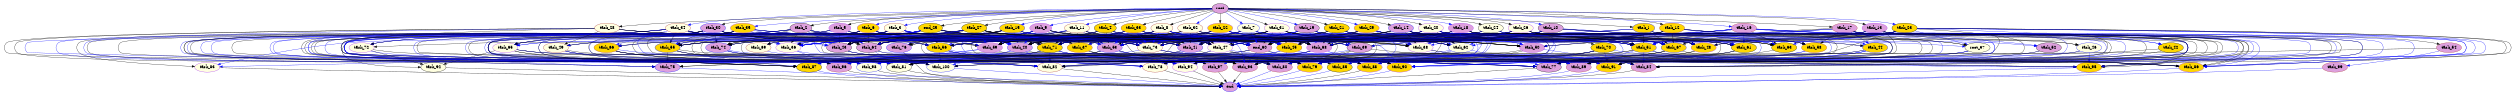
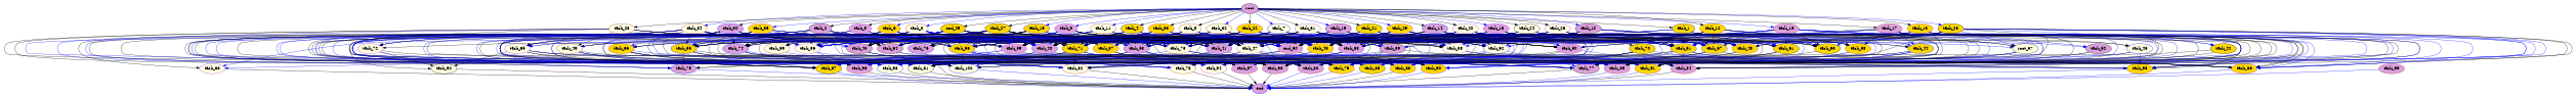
  digraph {
    node [color=brown fillcolor=gold style=filled]
    edge [color=black]
    task_15 [color=blue]
    task_92 [color=black fillcolor=lightyellow]
    task_63 [color=black]
    task_58
    n5 [fillcolor=plum label=end_60]
    task_56 [color=blue]
    task_76 [color=blue fillcolor=plum]
    task_81 [color=black fillcolor=lightyellow]
    task_67 [color=blue]
    task_64 [color=black fillcolor=plum]
    task_71 [color=black]
    task_96 [fillcolor=plum]
    task_79 [color=purple]
    task_40 [color=blue fillcolor=plum]
    task_50 [color=purple fillcolor=plum]
    task_43 [color=black fillcolor=plum]
    end [color=blue fillcolor=plum]
    task_94 [color=purple fillcolor=lightyellow]
    task_77 [color=black fillcolor=plum]
    task_88 [color=purple]
    task_89 [fillcolor=plum]
    task_93 [fillcolor=plum]
    task_87 [color=black]
    task_82 [fillcolor=lightyellow]
    task_78 [fillcolor=lightyellow]
    task_100 [color=blue fillcolor=lightyellow]
    task_86 [color=purple]
    task_98 [color=blue fillcolor=lightyellow]
    task_80 [fillcolor=plum]
    task_97 [fillcolor=plum]
    task_95
    task_84 [fillcolor=plum]
    task_62 [color=blue fillcolor=lightyellow]
    task_59 [color=purple fillcolor=plum]
    task_83 [color=purple fillcolor=lightyellow]
    task_20 [color=purple fillcolor=lightyellow]
    task_61 [color=black]
    task_44 [color=blue]
    task_36 [color=purple fillcolor=lightyellow]
    task_70 [color=black]
    task_41 [color=blue fillcolor=plum]
    task_68 [color=purple fillcolor=plum]
    task_85 [color=black]
    task_91 [color=purple]
    task_90 [color=purple]
    task_17 [fillcolor=plum]
    task_74 [color=blue fillcolor=plum]
    task_24 [color=black fillcolor=lightyellow]
    task_23 [color=black]
-   task_48 [color=purple]
+   task_48
    task_53 [color=blue fillcolor=plum]
    n52 [color=black fillcolor=lightyellow label=root_57]
    task_42 [color=black]
    task_51 [color=blue]
    task_39 [color=black fillcolor=plum]
    task_38 [color=purple fillcolor=lightyellow]
    task_75 [color=blue fillcolor=plum]
    task_73 [fillcolor=lightyellow]
    task_45
    task_11 [fillcolor=lightyellow]
    task_49 [fillcolor=lightyellow]
    task_37
-   task_13 [color=purple fillcolor=plum]
-   task_54 [fillcolor=plum]
+   task_13 [color=purple]
    task_99 [fillcolor=plum]
    task_55 [color=blue]
    task_16 [fillcolor=plum]
    task_52 [color=black fillcolor=plum]
    task_30 [color=blue fillcolor=plum]
    task_65 [color=purple fillcolor=lightyellow]
    task_47 [color=purple fillcolor=lightyellow]
    task_34 [fillcolor=lightyellow]
    task_66
    n74 [color=black label=end_25]
    task_72 [color=purple fillcolor=lightyellow]
    task_69 [fillcolor=lightyellow]
    task_29 [color=purple]
    task_2 [color=black fillcolor=plum]
-   task_4 [color=black]
+   task_4 [color=blue]
    task_5 [color=purple fillcolor=plum]
    task_31 [color=purple fillcolor=lightyellow]
    task_46 [color=blue fillcolor=lightyellow]
    task_1 [color=blue]
    task_19 [color=black fillcolor=plum]
    task_6 [color=purple]
    task_22 [color=purple]
    task_3 [fillcolor=lightyellow]
    task_14 [color=blue fillcolor=plum]
    task_18 [color=purple fillcolor=plum]
    task_10 [color=black fillcolor=plum]
    task_21 [color=black]
    task_32 [fillcolor=lightyellow]
    task_12
    task_9 [color=purple fillcolor=plum]
    task_26 [color=purple fillcolor=lightyellow]
    task_27 [color=black]
    task_28 [fillcolor=lightyellow]
    task_8 [fillcolor=lightyellow]
    task_33
    root [color=black fillcolor=plum]
    task_7 [color=blue fillcolor=lightyellow]
    task_35 [color=purple]
    task_15 -> task_92
    task_15 -> task_63
    task_15 -> task_58 [color=blue]
    task_15 -> n5 [color=blue]
    task_15 -> task_56 [color=blue]
    task_15 -> task_76
    task_15 -> task_81
    task_15 -> task_67 [color=blue]
    task_15 -> task_64
    task_15 -> task_71
    task_15 -> task_96 [color=blue]
    task_15 -> task_79
    task_15 -> task_40 [color=blue]
    task_15 -> task_50
    task_15 -> task_43
    task_92 -> end
    task_63 -> task_94
    task_58 -> task_77 [color=blue]
    task_58 -> task_88 [color=blue]
    n5 -> task_96
    n5 -> task_79 [color=blue]
    n5 -> task_89
    n5 -> task_93 [color=blue]
    n5 -> task_87
    n5 -> task_82 [color=blue]
    task_56 -> task_79 [color=blue]
    task_56 -> task_94
    task_56 -> task_89 [color=blue]
    task_56 -> task_78 [color=blue]
    task_56 -> task_100 [color=blue]
    task_76 -> end
    task_81 -> end
    task_67 -> task_93
    task_67 -> task_87
    task_67 -> task_86
    task_67 -> task_98
    task_64 -> task_81 [color=blue]
    task_64 -> task_82
    task_64 -> task_78 [color=blue]
    task_64 -> task_98 [color=blue]
    task_71 -> task_81
    task_71 -> task_96
    task_71 -> task_93
    task_71 -> task_87 [color=blue]
    task_71 -> task_82 [color=blue]
    task_71 -> task_80 [color=blue]
    task_71 -> task_97 [color=blue]
    task_96 -> end
    task_79 -> end [color=blue]
    task_40 -> task_87 [color=blue]
    task_40 -> task_82 [color=blue]
    task_40 -> task_100 [color=blue]
    task_40 -> task_95
    task_50 -> task_81
    task_50 -> task_79
    task_50 -> task_84 [color=blue]
    task_43 -> task_79 [color=blue]
    task_43 -> task_78 [color=blue]
    task_43 -> task_97
    task_94 -> end
    task_77 -> end
    task_88 -> end
    task_89 -> end [color=blue]
    task_93 -> end
    task_87 -> end [color=blue]
    task_82 -> end
    task_78 -> end
    task_100 -> end [color=blue]
    task_86 -> end [color=blue]
    task_98 -> end
    task_80 -> end [color=blue]
    task_97 -> end
    task_95 -> end [color=blue]
    task_84 -> end
    task_62 -> task_96 [color=blue]
    task_62 -> task_94 [color=blue]
    task_62 -> task_77 [color=blue]
    task_59 -> task_96 [color=blue]
    task_59 -> task_89
    task_59 -> task_83 [color=blue]
    task_83 -> end
    task_20 -> task_63 [color=blue]
    task_20 -> task_56 [color=blue]
    task_20 -> task_81 [color=blue]
    task_20 -> task_71 [color=blue]
    task_20 -> task_40 [color=blue]
    task_20 -> task_50 [color=blue]
    task_20 -> task_77 [color=blue]
    task_20 -> task_86
    task_20 -> task_84 [color=blue]
    task_20 -> task_62
    task_20 -> task_59 [color=blue]
    task_20 -> task_61 [color=blue]
    task_20 -> task_44 [color=blue]
    task_20 -> task_36 [color=blue]
    task_20 -> task_70
    task_20 -> task_41
    task_20 -> task_68
    task_61 -> task_79 [color=blue]
    task_61 -> task_85
    task_61 -> task_91
    task_44 -> task_96 [color=blue]
    task_44 -> task_94 [color=blue]
    task_44 -> task_77 [color=blue]
    task_44 -> task_87
    task_44 -> task_78 [color=blue]
    task_36 -> task_96 [color=blue]
    task_36 -> task_77 [color=blue]
    task_70 -> task_81
    task_70 -> task_79 [color=blue]
    task_70 -> task_100
    task_70 -> task_86 [color=blue]
    task_70 -> task_80
    task_70 -> task_91 [color=blue]
    task_70 -> task_90 [color=blue]
    task_41 -> task_87 [color=blue]
    task_41 -> task_82
    task_41 -> task_78 [color=blue]
    task_41 -> task_90
    task_68 -> task_81
    task_68 -> task_88 [color=blue]
    task_68 -> task_82 [color=blue]
    task_68 -> task_78
    task_68 -> task_98 [color=blue]
    task_85 -> end [color=blue]
    task_91 -> end [color=blue]
    task_90 -> end [color=blue]
    task_17 -> task_58
    task_17 -> task_67
    task_17 -> task_96
    task_17 -> task_79 [color=blue]
    task_17 -> task_50
    task_17 -> task_43 [color=blue]
    task_17 -> task_94 [color=blue]
    task_17 -> task_88
    task_17 -> task_89
    task_17 -> task_95
    task_17 -> task_44 [color=blue]
    task_17 -> task_90 [color=blue]
    task_17 -> task_74 [color=blue]
    task_74 -> task_96
    task_74 -> task_79 [color=blue]
    task_74 -> task_77 [color=blue]
    task_74 -> task_90 [color=blue]
    task_24 -> n5
    task_24 -> task_56 [color=blue]
    task_24 -> task_67
    task_24 -> task_64 [color=blue]
    task_24 -> task_71 [color=blue]
    task_24 -> task_40
    task_24 -> task_77 [color=blue]
    task_24 -> task_89 [color=blue]
    task_24 -> task_86
    task_24 -> task_90 [color=blue]
    task_23 -> task_63 [color=blue]
    task_23 -> task_71 [color=blue]
    task_23 -> task_79 [color=blue]
    task_23 -> task_40
    task_23 -> task_93 [color=blue]
    task_23 -> task_78
    task_23 -> task_86
    task_23 -> task_95
    task_23 -> task_91 [color=blue]
    task_23 -> task_48 [color=blue]
    task_23 -> task_53
    task_23 -> n52 [color=blue]
    task_23 -> task_42 [color=blue]
    task_23 -> task_51 [color=blue]
    task_23 -> task_39
    task_23 -> task_38 [color=blue]
    task_23 -> task_75
    task_48 -> task_77
    task_48 -> task_80
    task_53 -> task_96
    task_53 -> task_94 [color=blue]
    task_53 -> task_88 [color=blue]
    task_53 -> task_87 [color=blue]
    task_53 -> task_98
    task_53 -> task_80
    n52 -> task_81
    n52 -> task_77 [color=blue]
    n52 -> task_100 [color=blue]
    task_42 -> task_94
    task_42 -> task_77
    task_51 -> task_96
    task_51 -> task_79
    task_51 -> task_89 [color=blue]
    task_51 -> task_86
    task_51 -> task_95 [color=blue]
    task_51 -> task_84 [color=blue]
    task_39 -> task_81 [color=blue]
    task_39 -> task_79
    task_39 -> task_89
    task_39 -> task_93
    task_38 -> task_84 [color=blue]
    task_38 -> task_91
    task_75 -> end [color=blue]
    task_73 -> task_96 [color=blue]
    task_73 -> task_79 [color=blue]
    task_73 -> task_77 [color=blue]
    task_73 -> task_95
    task_45 -> task_96 [color=blue]
    task_45 -> task_94 [color=blue]
    task_45 -> task_89 [color=blue]
    task_45 -> task_80 [color=blue]
    task_11 -> n5
    task_11 -> task_76 [color=blue]
    task_11 -> task_67 [color=blue]
    task_11 -> task_71
    task_11 -> task_40
    task_11 -> task_87 [color=blue]
    task_11 -> task_100 [color=blue]
    task_11 -> task_59 [color=blue]
    task_11 -> task_68
    task_11 -> task_53 [color=blue]
    task_11 -> task_73 [color=blue]
    task_11 -> task_45
    task_11 -> task_49
    task_11 -> task_37
    task_49 -> task_81 [color=blue]
    task_49 -> task_96
    task_49 -> task_94 [color=blue]
    task_49 -> task_85
    task_37 -> task_94
    task_37 -> task_93
    task_13 -> n5
    task_13 -> task_64 [color=blue]
    task_13 -> task_50
    task_13 -> task_77 [color=blue]
    task_13 -> task_100
    task_13 -> task_86 [color=blue]
    task_13 -> task_98
    task_13 -> task_80
    task_13 -> task_48
    task_13 -> task_51 [color=blue]
-   task_13 -> task_54
-   task_54 -> task_94
-   task_54 -> task_99 [color=blue]
    task_99 -> end [color=blue]
    task_55 -> task_81
    task_55 -> task_88
    task_55 -> task_87 [color=blue]
    task_55 -> task_100
    task_55 -> task_75
    task_16 -> task_63
    task_16 -> task_50 [color=blue]
    task_16 -> task_43
    task_16 -> task_89
    task_16 -> task_82 [color=blue]
    task_16 -> task_86 [color=blue]
    task_16 -> task_84 [color=blue]
    task_16 -> task_61 [color=blue]
    task_16 -> task_44 [color=blue]
    task_16 -> task_68 [color=blue]
    task_16 -> task_51 [color=blue]
    task_16 -> task_73 [color=blue]
    task_16 -> task_45 [color=blue]
    task_16 -> task_52 [color=blue]
    task_52 -> task_88 [color=blue]
    task_52 -> task_84
    task_30 -> task_56 [color=blue]
    task_30 -> task_81
    task_30 -> task_64
    task_30 -> task_40 [color=blue]
    task_30 -> task_94 [color=blue]
    task_30 -> task_93
    task_30 -> task_87 [color=blue]
    task_30 -> task_82
    task_30 -> task_100 [color=blue]
    task_30 -> task_59
    task_30 -> task_41
    task_30 -> task_91
    task_30 -> task_74
    task_30 -> task_53
    task_30 -> task_38
    task_30 -> task_45 [color=blue]
    task_30 -> task_55 [color=blue]
    task_30 -> task_65
    task_65 -> task_92
    task_65 -> task_79
    task_65 -> task_77
    task_65 -> task_89 [color=blue]
    task_65 -> task_87
    task_65 -> task_98
    task_47 -> task_82
    task_47 -> task_78 [color=blue]
    task_47 -> task_80
    task_47 -> task_84 [color=blue]
    task_34 -> task_96 [color=blue]
    task_34 -> task_43 [color=blue]
    task_34 -> task_94 [color=blue]
    task_34 -> task_78
    task_34 -> task_98
    task_34 -> task_80 [color=blue]
    task_34 -> task_59
    task_34 -> task_36 [color=blue]
    task_34 -> task_48
    task_34 -> task_53 [color=blue]
    task_34 -> task_55
    task_34 -> task_47
    task_34 -> task_66 [color=blue]
    task_66 -> task_79
    task_66 -> task_82
    task_66 -> task_98 [color=blue]
    task_66 -> task_95 [color=blue]
    task_66 -> task_90
    n74 -> n5
    n74 -> task_56
    n74 -> task_64
    n74 -> task_71
    n74 -> task_96 [color=blue]
    n74 -> task_40 [color=blue]
    n74 -> task_50
    n74 -> task_82 [color=blue]
    n74 -> task_86 [color=blue]
    n74 -> task_98 [color=blue]
    n74 -> task_80 [color=blue]
    n74 -> task_62 [color=blue]
    n74 -> task_36 [color=blue]
    n74 -> task_74
    n74 -> task_39 [color=blue]
    n74 -> task_38
    n74 -> task_47
    n74 -> task_72 [color=blue]
    n74 -> task_69 [color=blue]
    task_72 -> task_92
    task_72 -> task_94
    task_72 -> task_82 [color=blue]
    task_69 -> task_77 [color=blue]
    task_29 -> task_76
    task_29 -> task_67 [color=blue]
    task_29 -> task_64 [color=blue]
    task_29 -> task_43 [color=blue]
    task_29 -> task_94 [color=blue]
    task_29 -> task_98 [color=blue]
    task_29 -> task_95
    task_29 -> task_59
    task_29 -> task_61
    task_29 -> task_41
    task_29 -> task_68
    task_29 -> task_90 [color=blue]
    task_29 -> task_48 [color=blue]
    task_29 -> task_38 [color=blue]
    task_29 -> task_73 [color=blue]
    task_29 -> task_45
    task_2 -> task_81
    task_2 -> task_64
    task_2 -> task_96
    task_2 -> task_43 [color=blue]
    task_2 -> task_88
    task_2 -> task_78 [color=blue]
    task_2 -> task_61
    task_2 -> task_36
    task_2 -> task_68 [color=blue]
    task_2 -> task_74
    task_2 -> task_51
    task_2 -> task_75 [color=blue]
    task_2 -> task_73 [color=blue]
    task_4 -> n5 [color=blue]
    task_4 -> task_64
    task_4 -> task_71
    task_4 -> task_50
    task_4 -> task_43 [color=blue]
    task_4 -> task_94
    task_4 -> task_77
    task_4 -> task_36
    task_4 -> task_41 [color=blue]
    task_4 -> task_74 [color=blue]
    task_4 -> task_53
    task_4 -> task_73 [color=blue]
    task_4 -> task_47
    task_5 -> task_56
    task_5 -> task_81 [color=blue]
    task_5 -> task_64 [color=blue]
    task_5 -> task_43
    task_5 -> task_36 [color=blue]
    task_5 -> task_53 [color=blue]
    task_5 -> task_51 [color=blue]
    task_5 -> task_75
    task_5 -> task_73
    task_5 -> task_66
    task_5 -> task_72 [color=blue]
    task_31 -> task_63
    task_31 -> n5
    task_31 -> task_56
    task_31 -> task_64
    task_31 -> task_78
    task_31 -> task_62 [color=blue]
    task_31 -> task_59 [color=blue]
    task_31 -> task_61
    task_31 -> task_44
    task_31 -> task_36 [color=blue]
    task_31 -> task_41
    task_31 -> task_53
    task_31 -> task_38
    task_31 -> task_45
    task_31 -> task_37
    task_31 -> task_55
    task_31 -> task_47
    task_31 -> task_46
    task_46 -> task_80
    task_46 -> task_95 [color=blue]
    task_46 -> task_90 [color=blue]
    task_1 -> task_81
    task_1 -> task_67
    task_1 -> task_77 [color=blue]
    task_1 -> task_59
    task_1 -> task_61 [color=blue]
    task_1 -> task_36 [color=blue]
    task_1 -> task_91
    task_1 -> task_51
    task_1 -> task_47 [color=blue]
    task_19 -> task_56
    task_19 -> task_67
    task_19 -> task_71 [color=blue]
    task_19 -> task_79 [color=blue]
    task_19 -> task_40
    task_19 -> task_77 [color=blue]
    task_19 -> task_80 [color=blue]
    task_19 -> task_62 [color=blue]
    task_19 -> task_36 [color=blue]
    task_19 -> task_41 [color=blue]
    task_19 -> task_68 [color=blue]
    task_19 -> task_51
    task_19 -> task_39 [color=blue]
    task_19 -> task_37 [color=blue]
    task_19 -> task_47 [color=blue]
    task_6 -> n5
    task_6 -> task_56
    task_6 -> task_81
    task_6 -> task_64
    task_6 -> task_96 [color=blue]
    task_6 -> task_40 [color=blue]
    task_6 -> task_94 [color=blue]
    task_6 -> task_98
    task_6 -> task_59
    task_6 -> task_36 [color=blue]
    task_6 -> task_68
    task_6 -> task_51 [color=blue]
    task_6 -> task_55 [color=blue]
    task_6 -> task_47 [color=blue]
    task_6 -> task_72
    task_6 -> task_69
    task_22 -> task_64 [color=blue]
    task_22 -> task_71
    task_22 -> task_43
    task_22 -> task_80
    task_22 -> task_61
    task_22 -> task_36 [color=blue]
    task_22 -> task_68 [color=blue]
    task_22 -> task_48
    task_22 -> task_51 [color=blue]
    task_22 -> task_39 [color=blue]
    task_22 -> task_38 [color=blue]
    task_22 -> task_75
    task_22 -> task_55 [color=blue]
    task_22 -> task_69
    task_3 -> n5 [color=blue]
    task_3 -> task_81
    task_3 -> task_67 [color=blue]
    task_3 -> task_71 [color=blue]
    task_3 -> task_96 [color=blue]
    task_3 -> task_40 [color=blue]
    task_3 -> task_43
    task_3 -> task_94 [color=blue]
    task_3 -> task_100 [color=blue]
    task_3 -> task_98 [color=blue]
    task_3 -> task_62
    task_3 -> task_59 [color=blue]
    task_3 -> task_83
    task_3 -> task_36
    task_3 -> task_68 [color=blue]
    task_3 -> task_74
    task_3 -> n52 [color=blue]
    task_3 -> task_65 [color=blue]
    task_14 -> task_58 [color=blue]
    task_14 -> task_67
    task_14 -> task_40 [color=blue]
    task_14 -> task_50 [color=blue]
    task_14 -> task_43
    task_14 -> task_82
    task_14 -> task_98 [color=blue]
    task_14 -> task_80
    task_14 -> task_84
    task_14 -> task_62 [color=blue]
    task_14 -> task_68
    task_14 -> task_85 [color=blue]
    task_14 -> task_53
    task_14 -> task_51
    task_14 -> task_38
    task_14 -> task_49
    task_18 -> task_63 [color=blue]
    task_18 -> task_58
    task_18 -> task_64
    task_18 -> task_79
    task_18 -> task_94
    task_18 -> task_89
    task_18 -> task_93
    task_18 -> task_95
    task_18 -> task_62 [color=blue]
    task_18 -> task_68
    task_18 -> task_51 [color=blue]
    task_18 -> task_38 [color=blue]
    task_18 -> task_55
    task_18 -> task_65 [color=blue]
    task_18 -> task_47 [color=blue]
    task_18 -> task_66
    task_10 -> n5
    task_10 -> task_71 [color=blue]
    task_10 -> task_86 [color=blue]
    task_10 -> task_62 [color=blue]
    task_10 -> task_41 [color=blue]
    task_10 -> task_68
    task_10 -> task_91
    task_10 -> task_48 [color=blue]
    task_10 -> n52
    task_10 -> task_42 [color=blue]
    task_10 -> task_39 [color=blue]
    task_10 -> task_73
    task_10 -> task_47 [color=blue]
    task_21 -> task_58
    task_21 -> task_81
    task_21 -> task_67 [color=blue]
    task_21 -> task_79 [color=blue]
    task_21 -> task_40
    task_21 -> task_59
    task_21 -> task_61 [color=blue]
    task_21 -> task_36 [color=blue]
    task_21 -> task_68
    task_21 -> task_74
    task_21 -> task_51
    task_21 -> task_73
    task_32 -> n5
    task_32 -> task_59
    task_32 -> task_41
    task_32 -> task_90 [color=blue]
    task_32 -> task_74
    task_32 -> task_48
    task_32 -> task_53 [color=blue]
    task_32 -> task_51 [color=blue]
    task_32 -> task_38
    task_32 -> task_73 [color=blue]
    task_32 -> task_55
    task_32 -> task_47
    task_32 -> task_72
    task_12 -> task_63 [color=blue]
    task_12 -> n5
    task_12 -> task_67
    task_12 -> task_89
    task_12 -> task_86 [color=blue]
    task_12 -> task_97 [color=blue]
    task_12 -> task_68 [color=blue]
    task_12 -> task_53 [color=blue]
    task_12 -> n52
    task_12 -> task_73
    task_12 -> task_45
    task_12 -> task_47
    task_9 -> n5 [color=blue]
    task_9 -> task_81 [color=blue]
    task_9 -> task_64 [color=blue]
    task_9 -> task_40 [color=blue]
    task_9 -> task_43
    task_9 -> task_77 [color=blue]
    task_9 -> task_84
    task_9 -> task_36 [color=blue]
    task_9 -> task_41
    task_9 -> task_68
    task_9 -> task_48
    task_9 -> task_73 [color=blue]
    task_9 -> task_37
    task_9 -> task_55 [color=blue]
    task_9 -> task_47
    task_26 -> n5
    task_26 -> task_56 [color=blue]
    task_26 -> task_76
    task_26 -> task_40
    task_26 -> task_77
    task_26 -> task_98 [color=blue]
    task_26 -> task_95 [color=blue]
    task_26 -> task_84
    task_26 -> task_62 [color=blue]
    task_26 -> task_59
    task_26 -> task_48
    task_26 -> task_53 [color=blue]
    task_26 -> task_46
    task_27 -> task_63
    task_27 -> task_76
    task_27 -> task_64
    task_27 -> task_71
    task_27 -> task_40 [color=blue]
    task_27 -> task_50
    task_27 -> task_43 [color=blue]
    task_27 -> task_93
    task_27 -> task_87
    task_27 -> task_100
    task_27 -> task_86
    task_27 -> task_62 [color=blue]
    task_27 -> task_59 [color=blue]
    task_27 -> task_41
    task_27 -> task_68
    task_27 -> task_90
    task_27 -> task_75 [color=blue]
    task_27 -> task_73
    task_27 -> task_45
    task_27 -> task_55 [color=blue]
    task_27 -> task_66 [color=blue]
    task_28 -> task_96
    task_28 -> task_50
    task_28 -> task_87
    task_28 -> task_98 [color=blue]
    task_28 -> task_80
    task_28 -> task_41 [color=blue]
    task_28 -> task_38
    task_28 -> task_73
    task_28 -> task_49
    task_8 -> n5 [color=blue]
    task_8 -> task_56 [color=blue]
    task_8 -> task_64
    task_8 -> task_71 [color=blue]
    task_8 -> task_43
    task_8 -> task_93 [color=blue]
    task_8 -> task_98
    task_8 -> task_62
    task_8 -> task_41
    task_8 -> task_68
    task_8 -> task_48 [color=blue]
    task_8 -> task_53
    task_8 -> task_51 [color=blue]
    task_8 -> task_73 [color=blue]
    task_8 -> task_45 [color=blue]
    task_8 -> task_49 [color=blue]
    task_33 -> task_63
    task_33 -> task_71 [color=blue]
    task_33 -> task_43
    task_33 -> task_59
    task_33 -> task_83 [color=blue]
    task_33 -> task_41
    task_33 -> task_53 [color=blue]
    task_33 -> task_39
    task_33 -> task_38
    task_33 -> task_73 [color=blue]
    task_33 -> task_45 [color=blue]
    task_33 -> task_55
    task_33 -> task_65 [color=blue]
    task_33 -> task_47 [color=blue]
    root -> task_15 [color=blue]
    root -> task_20
    root -> task_17
    root -> task_24
    root -> task_23 [color=blue]
    root -> task_11 [color=blue]
    root -> task_13
    root -> task_16 [color=blue]
    root -> task_30
    root -> task_34 [color=blue]
    root -> n74
    root -> task_29 [color=blue]
    root -> task_2
    root -> task_4
    root -> task_5
    root -> task_31
    root -> task_1
    root -> task_19 [color=blue]
    root -> task_6 [color=blue]
    root -> task_22
    root -> task_3 [color=blue]
    root -> task_14
    root -> task_18 [color=blue]
    root -> task_10 [color=blue]
    root -> task_21
    root -> task_32 [color=blue]
    root -> task_12
    root -> task_9 [color=blue]
    root -> task_26
    root -> task_27
    root -> task_28
    root -> task_8
    root -> task_33
    root -> task_7 [color=blue]
    root -> task_35 [color=blue]
    task_7 -> n5 [color=blue]
    task_7 -> task_56
    task_7 -> task_64 [color=blue]
    task_7 -> task_71
    task_7 -> task_40
    task_7 -> task_50
    task_7 -> task_80 [color=blue]
    task_7 -> task_41
    task_7 -> task_51
    task_7 -> task_38 [color=blue]
    task_7 -> task_73 [color=blue]
    task_7 -> task_45 [color=blue]
    task_7 -> task_52 [color=blue]
    task_7 -> task_65 [color=blue]
    task_35 -> task_56 [color=blue]
    task_35 -> task_43 [color=blue]
    task_35 -> task_93
    task_35 -> task_87
    task_35 -> task_82 [color=blue]
    task_35 -> task_86
    task_35 -> task_98 [color=blue]
    task_35 -> task_36 [color=blue]
    task_35 -> task_91 [color=blue]
    task_35 -> task_39 [color=blue]
    task_35 -> task_73 [color=blue]
    task_35 -> task_55
    task_35 -> task_65
    task_35 -> task_47
  }
